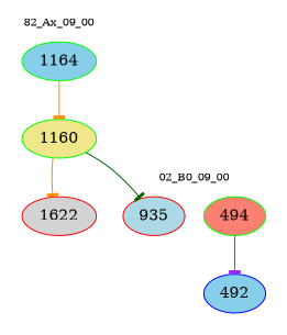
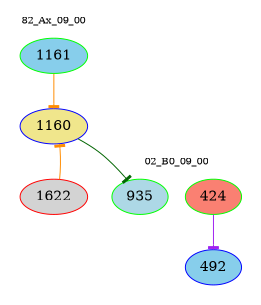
  digraph {
    node [color=green fillcolor=skyblue style=filled]
    edge [arrowhead=tee color=darkorange]
-   n1 [label=1164]
-   n2 [fillcolor=khaki label=1160]
+   n1 [label=1161]
+   n2 [color=blue fillcolor=khaki label=1160]
    n3 [color=red fillcolor=lightgrey label=1622]
-   n4 [fillcolor=salmon label=494]
+   n4 [fillcolor=salmon label=424]
    n5 [color=blue label=492]
-   n6 [color=red fillcolor=lightblue label=935]
+   n6 [fillcolor=lightblue label=935]
    subgraph cluster_1 {
      color=white
      fontsize=10
      label="82_Ax_09_00"
      n1
      n2
      n3
    }
    subgraph cluster_2 {
      color=white
      fontsize=10
      label="02_B0_09_00"
      n4
      n5
      n6
    }
    n1 -> n2
-   n2 -> n3
+   n3 -> n2
    n2 -> n6 [color=darkgreen]
    n4 -> n5 [color=purple]
  }
